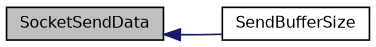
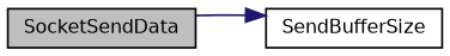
  digraph {
    rankdir=LR
    node [color=black fontname=Helvetica fontsize=10 shape=record style=filled]
    n1 [fillcolor=grey75 fontcolor=black height=0.2 label=SocketSendData width=0.4]
    n2 [fillcolor=white height=0.2 label=SendBufferSize width=0.4]
-   n1 -> n2 [color=midnightblue dir=back fontname=Helvetica fontsize=10 labelfontname=Helvetica labelfontsize=10 style=solid]
+   n2 -> n1 [color=midnightblue dir=back fontname=Helvetica fontsize=10 labelfontname=Helvetica labelfontsize=10 style=solid]
  }
